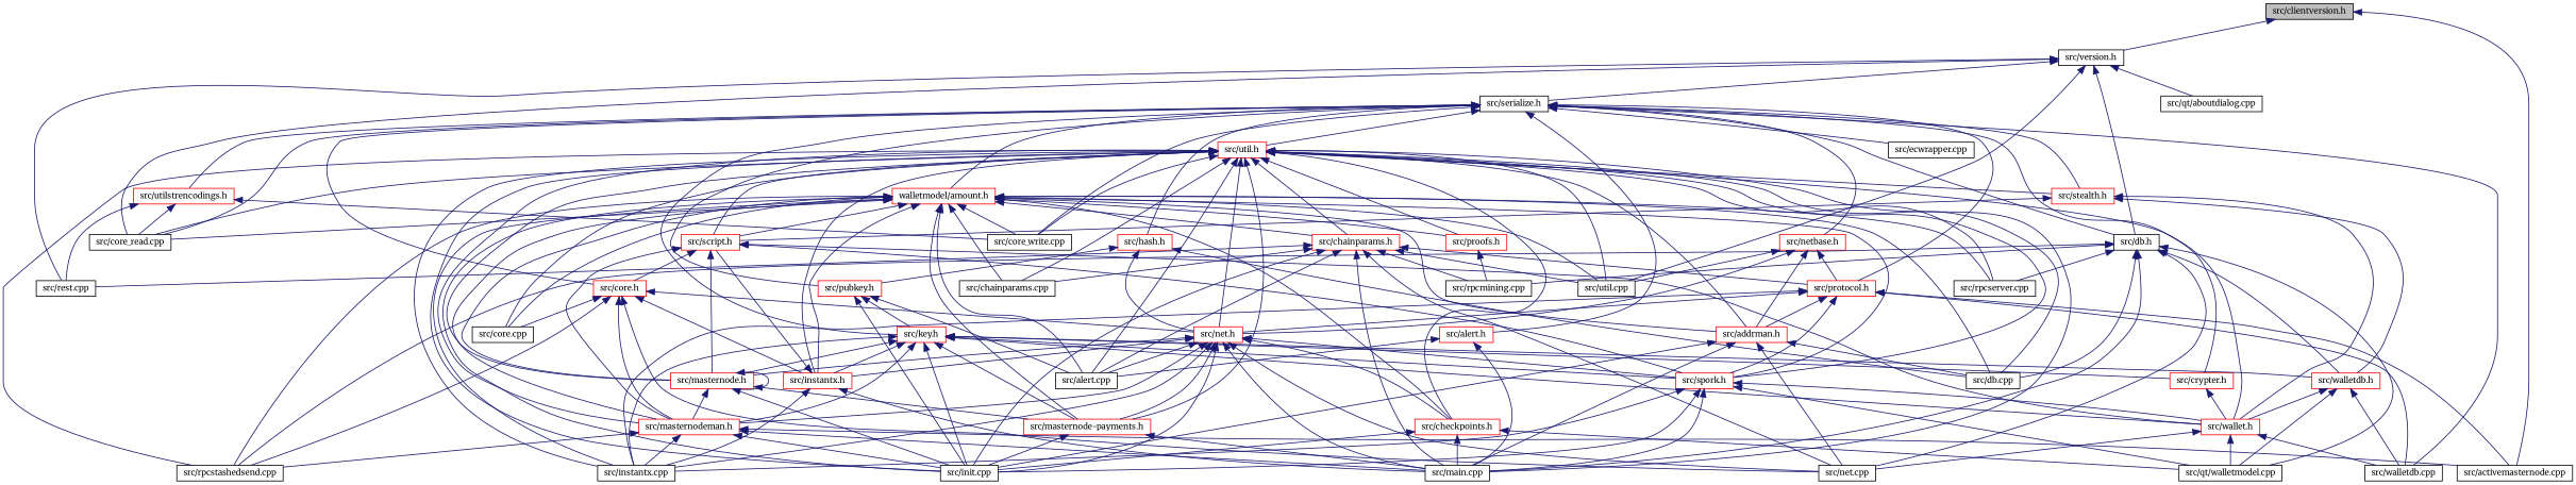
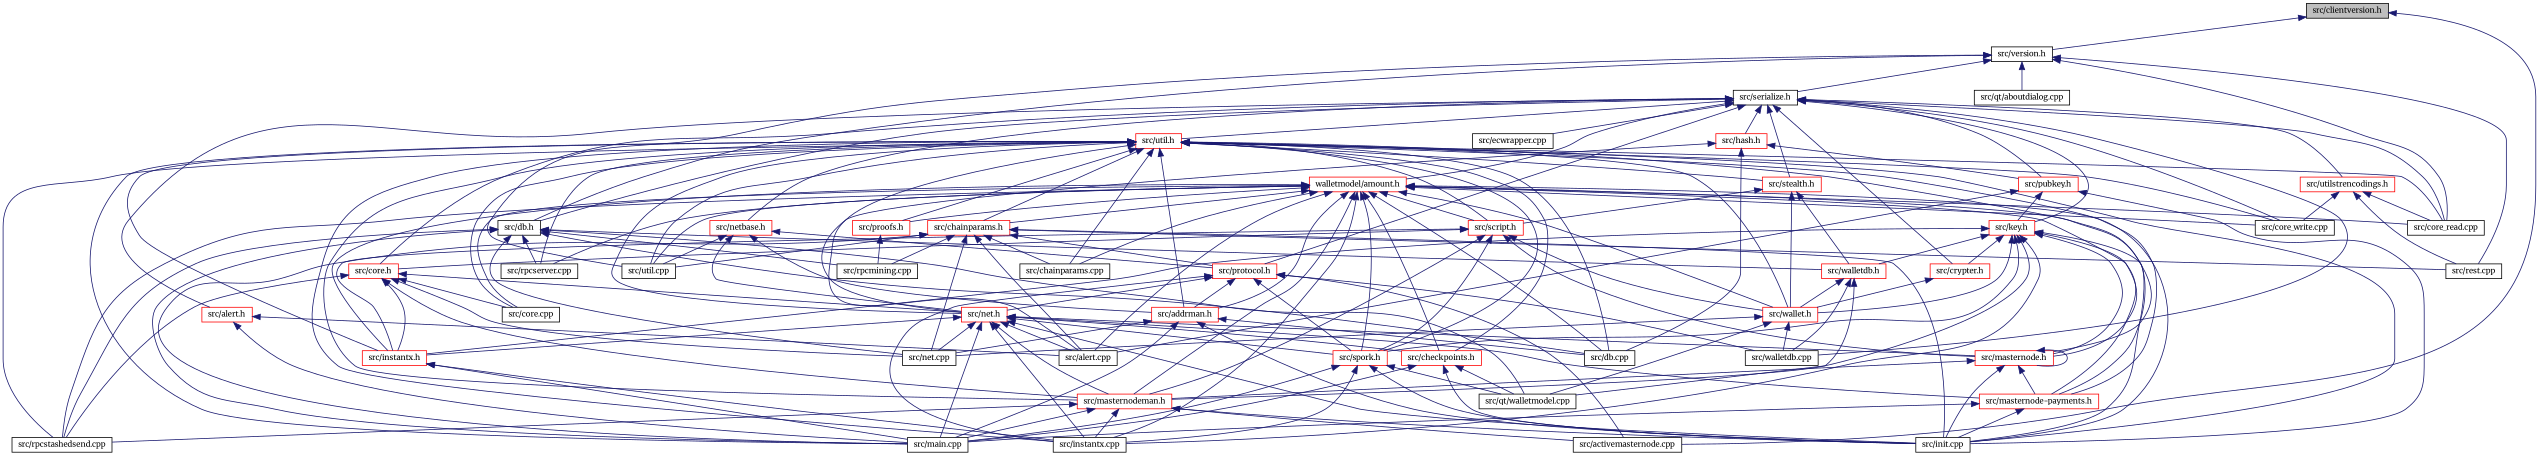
  digraph {
    fontname=Merriweather
    node [color=red fillcolor=white fontname=Merriweather fontsize=10 shape=record style=filled]
    edge [color=midnightblue dir=back fontname=Merriweather fontsize=10 labelfontname=Helvetica labelfontsize=10 style=solid]
    n1 [color=black fillcolor=grey75 fontcolor=black height=0.2 label="src/clientversion.h" width=0.4]
    n2 [color=black height=0.2 label="src/version.h" width=0.4]
    n3 [color=black height=0.2 label="src/activemasternode.cpp" width=0.4]
    n4 [color=black height=0.2 label="src/serialize.h" width=0.4]
    n5 [color=black height=0.2 label="src/rest.cpp" width=0.4]
    n6 [color=black height=0.2 label="src/util.cpp" width=0.4]
    n7 [color=black height=0.2 label="src/core_read.cpp" width=0.4]
    n8 [color=black height=0.2 label="src/db.h" width=0.4]
    n9 [color=black height=0.2 label="src/qt/aboutdialog.cpp" width=0.4]
    n10 [height=0.2 label="src/util.h" width=0.4]
    n11 [height=0.2 label="src/protocol.h" width=0.4]
    n12 [color=black height=0.2 label="src/walletdb.cpp" width=0.4]
    n13 [height=0.2 label="src/core.h" width=0.4]
    n14 [height=0.2 label="src/stealth.h" width=0.4]
    n15 [color=black height=0.2 label="src/core_write.cpp" width=0.4]
    n16 [height=0.2 label="walletmodel/amount.h" width=0.4]
    n17 [height=0.2 label="src/netbase.h" width=0.4]
    n18 [height=0.2 label="src/hash.h" width=0.4]
    n19 [height=0.2 label="src/pubkey.h" width=0.4]
    n20 [height=0.2 label="src/key.h" width=0.4]
    n21 [height=0.2 label="src/crypter.h" width=0.4]
    n22 [height=0.2 label="src/alert.h" width=0.4]
    n23 [height=0.2 label="src/utilstrencodings.h" width=0.4]
    n24 [color=black height=0.2 label="src/ecwrapper.cpp" width=0.4]
    n25 [color=black height=0.2 label="src/main.cpp" width=0.4]
    n26 [color=black height=0.2 label="src/rpcstashedsend.cpp" width=0.4]
    n27 [color=black height=0.2 label="src/db.cpp" width=0.4]
    n28 [color=black height=0.2 label="src/rpcserver.cpp" width=0.4]
    n29 [color=black height=0.2 label="src/net.cpp" width=0.4]
    n30 [color=black height=0.2 label="src/rpcmining.cpp" width=0.4]
    n31 [color=black height=0.2 label="src/qt/walletmodel.cpp" width=0.4]
    n32 [height=0.2 label="src/walletdb.h" width=0.4]
    n33 [height=0.2 label="src/chainparams.h" width=0.4]
    n34 [height=0.2 label="src/net.h" width=0.4]
    n35 [height=0.2 label="src/masternode.h" width=0.4]
    n36 [height=0.2 label="src/masternodeman.h" width=0.4]
    n37 [color=black height=0.2 label="src/init.cpp" width=0.4]
    n38 [color=black height=0.2 label="src/instantx.cpp" width=0.4]
    n39 [height=0.2 label="src/masternode-payments.h" width=0.4]
    n40 [color=black height=0.2 label="src/alert.cpp" width=0.4]
    n41 [height=0.2 label="src/checkpoints.h" width=0.4]
    n42 [height=0.2 label="src/spork.h" width=0.4]
    n43 [height=0.2 label="src/instantx.h" width=0.4]
    n44 [height=0.2 label="src/addrman.h" width=0.4]
    n45 [color=black height=0.2 label="src/chainparams.cpp" width=0.4]
    n46 [height=0.2 label="src/script.h" width=0.4]
    n47 [color=black height=0.2 label="src/core.cpp" width=0.4]
    n48 [height=0.2 label="src/wallet.h" width=0.4]
    n49 [height=0.2 label="src/proofs.h" width=0.4]
    n1 -> n2
    n1 -> n3
    n2 -> n4
    n2 -> n5
    n2 -> n6
    n2 -> n7
    n2 -> n8
    n2 -> n9
    n4 -> n7
    n4 -> n8
    n4 -> n10
    n4 -> n11
    n4 -> n12
    n4 -> n13
    n4 -> n14
    n4 -> n15
    n4 -> n16
    n4 -> n17
    n4 -> n18
    n4 -> n19
    n4 -> n20
    n4 -> n21
    n4 -> n22
    n4 -> n23
    n4 -> n24
    n8 -> n25
    n8 -> n26
    n8 -> n27
    n8 -> n28
    n8 -> n29
    n8 -> n30
    n8 -> n31
    n8 -> n32
    n10 -> n6
    n10 -> n7
    n10 -> n14
    n10 -> n15
    n10 -> n25
    n10 -> n26
    n10 -> n27
    n10 -> n28
    n10 -> n33
    n10 -> n34
    n10 -> n35
    n10 -> n36
    n10 -> n37
    n10 -> n38
    n10 -> n39
    n10 -> n40
    n10 -> n41
    n10 -> n42
    n10 -> n43
    n10 -> n44
    n10 -> n45
    n10 -> n46
    n10 -> n47
    n10 -> n48
    n10 -> n49
    n11 -> n3
    n11 -> n12
    n11 -> n34
    n11 -> n38
    n11 -> n42
    n11 -> n44
    n13 -> n26
    n13 -> n29
    n13 -> n34
    n13 -> n36
    n13 -> n43
    n13 -> n47
    n14 -> n32
    n14 -> n46
    n14 -> n48
    n16 -> n6
    n16 -> n7
    n16 -> n15
    n16 -> n26
    n16 -> n27
    n16 -> n28
    n16 -> n33
    n16 -> n35
    n16 -> n36
    n16 -> n37
    n16 -> n38
    n16 -> n39
    n16 -> n40
    n16 -> n41
    n16 -> n42
    n16 -> n43
    n16 -> n44
    n16 -> n45
    n16 -> n46
    n16 -> n47
-   n42 -> n48
+   n16 -> n48
    n16 -> n49
    n17 -> n6
    n17 -> n11
    n17 -> n34
    n17 -> n44
    n18 -> n19
    n18 -> n27
    n18 -> n34
    n19 -> n20
    n19 -> n37
    n19 -> n40
    n20 -> n21
    n20 -> n32
    n20 -> n35
    n20 -> n36
    n20 -> n37
    n20 -> n38
    n20 -> n39
    n20 -> n42
    n20 -> n43
    n20 -> n48
    n21 -> n48
    n22 -> n25
    n22 -> n40
    n23 -> n5
    n23 -> n7
    n23 -> n15
    n32 -> n12
    n32 -> n31
    n32 -> n48
    n33 -> n5
    n33 -> n6
    n33 -> n11
    n33 -> n25
    n33 -> n29
    n33 -> n30
    n33 -> n37
    n33 -> n40
    n33 -> n45
    n34 -> n25
    n34 -> n29
    n34 -> n35
    n34 -> n36
    n34 -> n37
    n34 -> n38
    n34 -> n39
    n34 -> n40
    n34 -> n41
    n34 -> n42
    n34 -> n43
    n35 -> n35
    n35 -> n36
    n35 -> n37
    n35 -> n39
    n36 -> n3
    n36 -> n25
    n36 -> n26
    n36 -> n37
    n36 -> n38
    n39 -> n25
    n39 -> n37
    n41 -> n25
    n41 -> n31
    n41 -> n37
    n42 -> n25
    n42 -> n31
    n42 -> n37
    n42 -> n38
    n43 -> n25
    n43 -> n38
    n44 -> n25
    n44 -> n27
    n44 -> n29
    n44 -> n37
    n46 -> n13
    n46 -> n35
    n46 -> n36
    n46 -> n42
-   n43 -> n46
+   n46 -> n43
    n46 -> n48
    n48 -> n12
    n48 -> n29
    n48 -> n31
    n49 -> n30
  }
